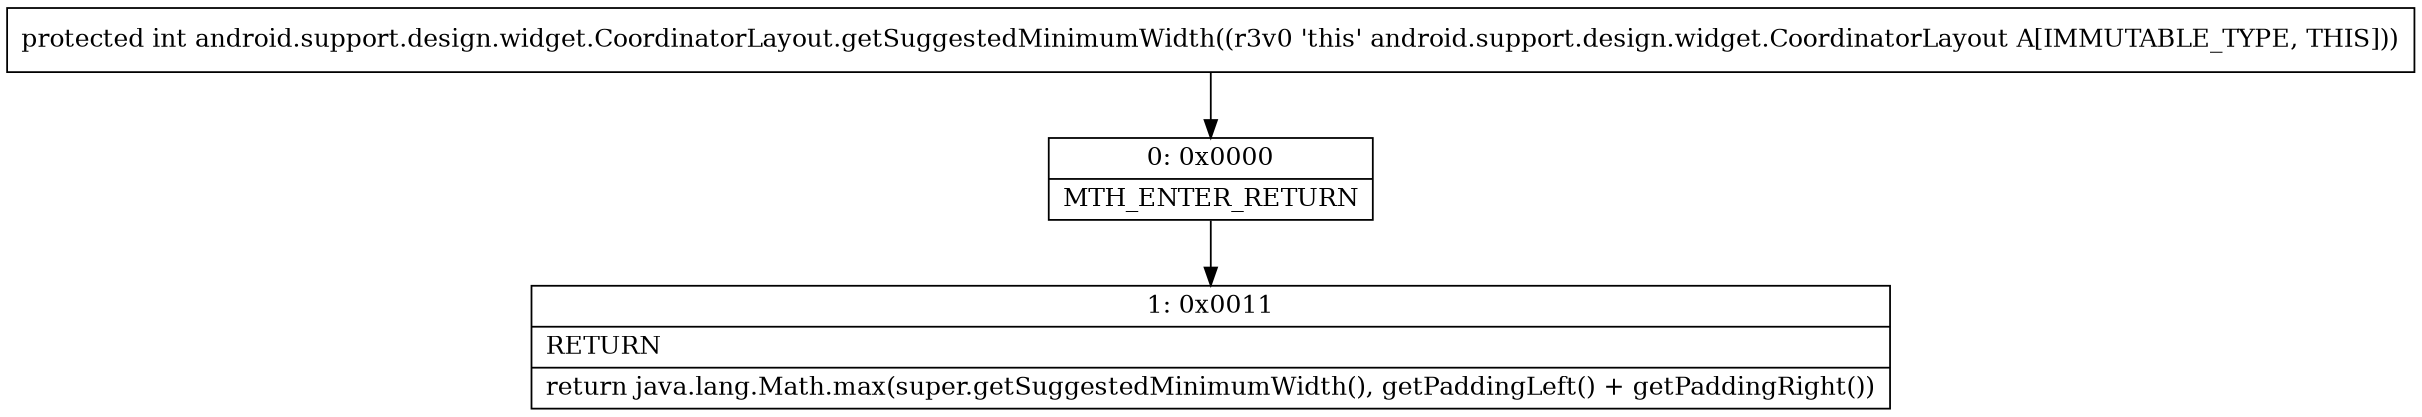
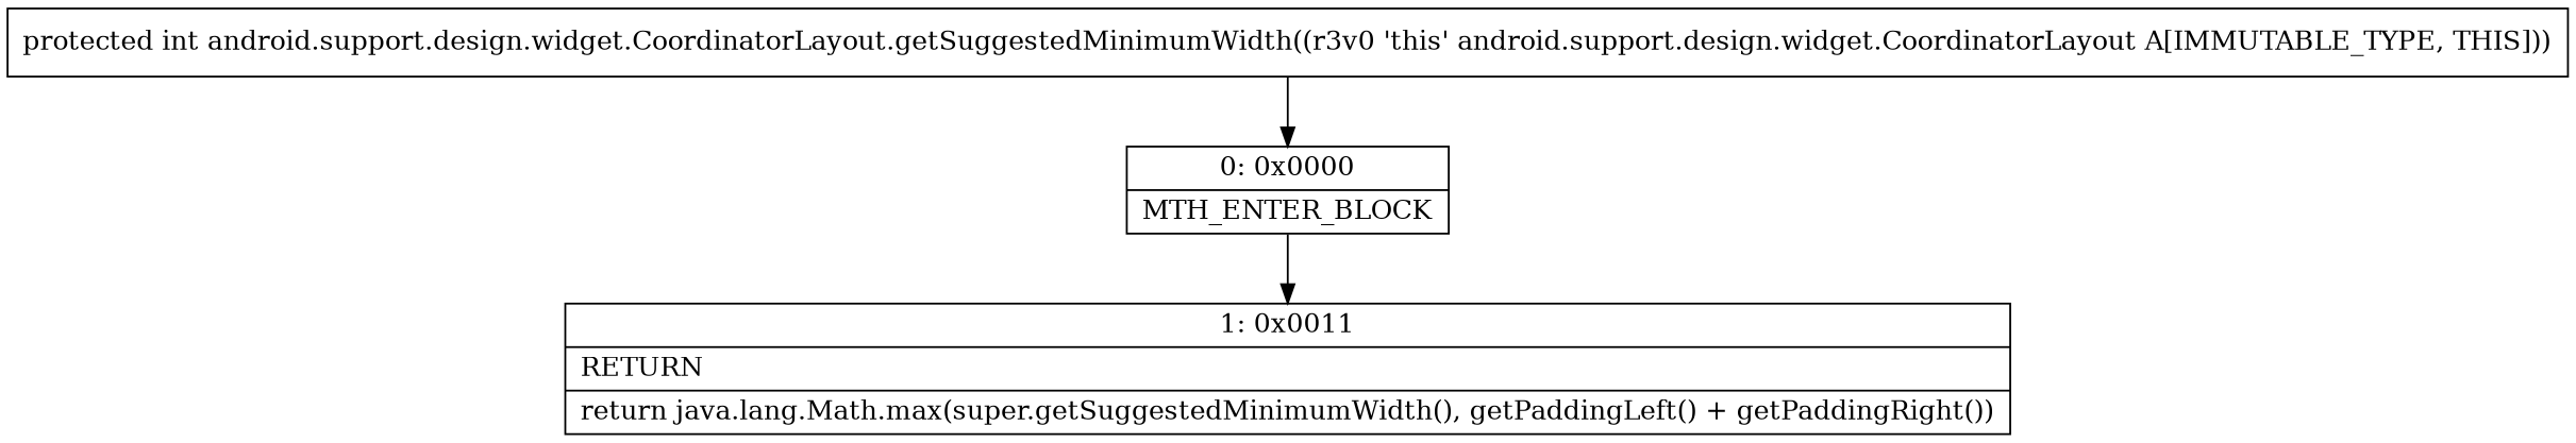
  digraph {
    node [shape=record]
-   n1 [label="{0\:\ 0x0000|MTH_ENTER_RETURN\l}"]
+   n1 [label="{0\:\ 0x0000|MTH_ENTER_BLOCK\l}"]
    n2 [label="{1\:\ 0x0011|RETURN\l|return java.lang.Math.max(super.getSuggestedMinimumWidth(), getPaddingLeft() + getPaddingRight())\l}"]
    n3 [label="{protected int android.support.design.widget.CoordinatorLayout.getSuggestedMinimumWidth((r3v0 'this' android.support.design.widget.CoordinatorLayout A[IMMUTABLE_TYPE, THIS])) }"]
    n1 -> n2
    n3 -> n1
  }
